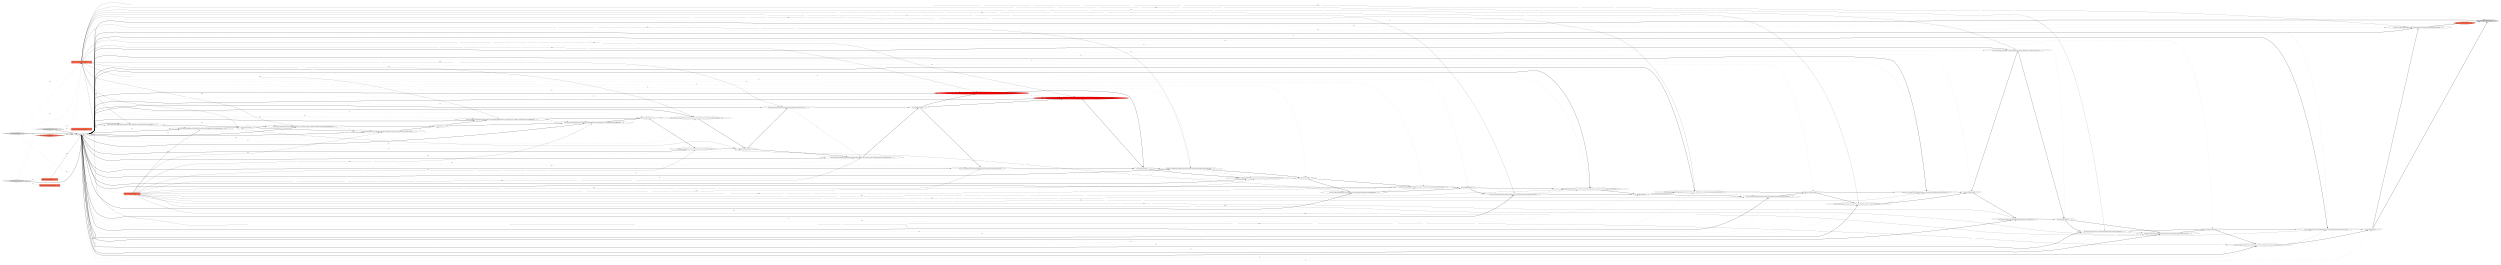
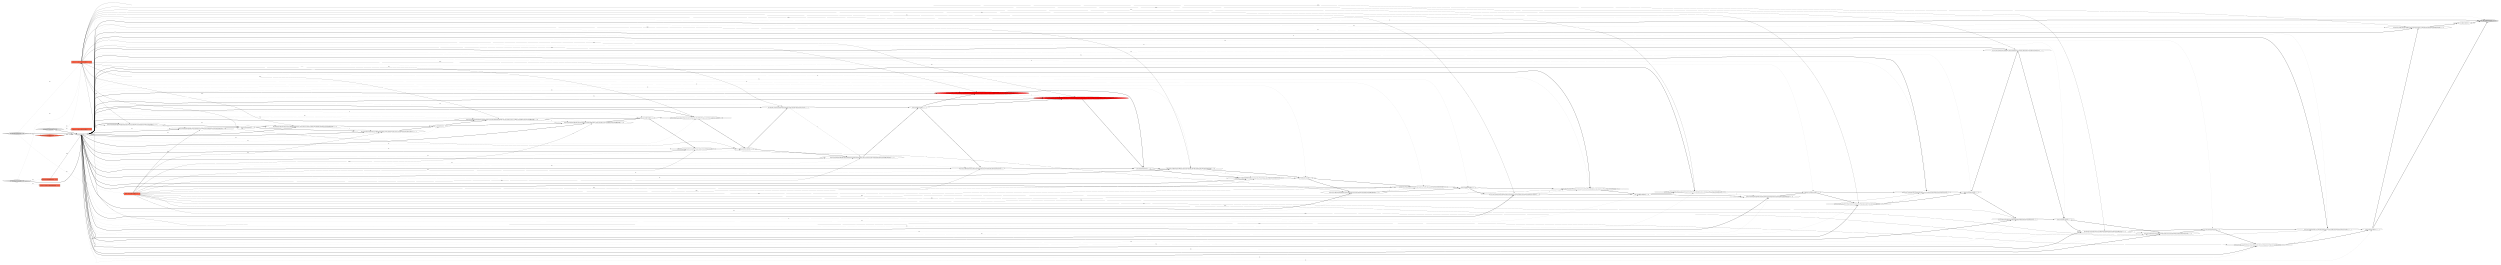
  digraph {
    fontname="Liberation Sans"
    rankdir=LR
    node [fillcolor=white fontname="Liberation Sans" shape=ellipse style=filled]
    edge [fontname="Liberation Sans" style=bold]
    n1 [fillcolor=lightgray label="return false@@@32@@@['1', '1', '1']"]
    n2 [label="getOrCreateConfiguration((EventbridgeComponent)component).setRegion((java.lang.String)value)@@@24@@@['1', '1', '0']"]
    n3 [label="getOrCreateConfiguration((EKS2Component)component).setTrustAllCertificates((boolean)value)@@@24@@@['0', '0', '1']"]
    n4 [label="return true@@@25@@@['1', '1', '1']"]
    n5 [label="((EKS2Component)component).setBasicPropertyBinding((boolean)value)@@@26@@@['0', '0', '1']"]
    n6 [label="getOrCreateConfiguration((EventbridgeComponent)component).setTrustAllCertificates((boolean)value)@@@26@@@['1', '1', '0']"]
    n7 [label="((EKS2Component)component).setConfiguration((org.apache.camel.component.aws2.eks.EKS2Configuration)value)@@@6@@@['0', '0', '1']"]
    n8 [label="return true@@@7@@@['1', '1', '1']"]
    n9 [label="getOrCreateConfiguration((EKS2Component)component).setEksClient((software.amazon.awssdk.services.eks.EksClient)value)@@@8@@@['0', '0', '1']"]
    n10 [label="getOrCreateConfiguration((EventbridgeComponent)component).setEventbridgeClient((software.amazon.awssdk.services.eventbridge.EventBridgeClient)value)@@@8@@@['1', '1', '0']"]
    n11 [label="getOrCreateConfiguration((EKS2Component)component).setProxyHost((java.lang.String)value)@@@16@@@['0', '0', '1']"]
    n12 [label="return true@@@17@@@['1', '1', '1']"]
    n13 [label="getOrCreateConfiguration((EKS2Component)component).setProxyPort((java.lang.Integer)value)@@@18@@@['0', '0', '1']"]
    n14 [label="getOrCreateConfiguration((EventbridgeComponent)component).setProxyHost((java.lang.String)value)@@@18@@@['1', '1', '0']"]
    n15 [label="return true@@@19@@@['1', '1', '1']"]
    n16 [label="return true@@@13@@@['1', '1', '1']"]
    n17 [label="getOrCreateConfiguration((EKS2Component)component).setPojoRequest((boolean)value)@@@14@@@['0', '0', '1']"]
    n18 [fillcolor=red label="getOrCreateConfiguration((EventbridgeComponent)component).setOperation((org.apache.camel.component.aws2.eventbridge.EvenbridgeOperations)value)@@@14@@@['1', '0', '0']"]
    n19 [fillcolor=red label="getOrCreateConfiguration((EventbridgeComponent)component).setOperation((org.apache.camel.component.aws2.eventbridge.EventbridgeOperations)value)@@@14@@@['0', '1', '0']"]
    n20 [label="return true@@@15@@@['1', '1', '1']"]
    n21 [label="getOrCreateConfiguration((EKS2Component)component).setAutoDiscoverClient((boolean)value)@@@4@@@['0', '0', '1']"]
    n22 [label="return true@@@5@@@['1', '1', '1']"]
    n23 [label="((EventbridgeComponent)component).setConfiguration((org.apache.camel.component.aws2.eventbridge.EventbridgeConfiguration)value)@@@6@@@['1', '1', '0']"]
    n24 [label="getOrCreateConfiguration((EventbridgeComponent)component).setSecretKey((java.lang.String)value)@@@32@@@['1', '1', '0']"]
-   n25 [fillcolor=tomato label="return true@@@33@@@['1', '1', '0']"]
+   n25 [label="return true@@@33@@@['1', '1', '0']"]
    n26 [label="getOrCreateConfiguration((EventbridgeComponent)component).setAccessKey((java.lang.String)value)@@@30@@@['1', '1', '0']"]
    n27 [label="getOrCreateConfiguration((EKS2Component)component).setSecretKey((java.lang.String)value)@@@30@@@['0', '0', '1']"]
    n28 [label="return true@@@31@@@['1', '1', '1']"]
    n29 [label="getOrCreateConfiguration((EKS2Component)component).setProxyProtocol((software.amazon.awssdk.core.Protocol)value)@@@20@@@['0', '0', '1']"]
    n30 [label="return true@@@21@@@['1', '1', '1']"]
    n31 [label="getOrCreateConfiguration((EKS2Component)component).setRegion((java.lang.String)value)@@@22@@@['0', '0', '1']"]
    n32 [label="getOrCreateConfiguration((EventbridgeComponent)component).setProxyProtocol((software.amazon.awssdk.core.Protocol)value)@@@22@@@['1', '1', '0']"]
    n33 [label="return true@@@23@@@['1', '1', '1']"]
    n34 [fillcolor=tomato label="Object value@@@2@@@['0', '0', '1']" shape=box]
    n35 [label="((EKS2Component)component).setLazyStartProducer((boolean)value)@@@10@@@['0', '0', '1']"]
    n36 [label="getOrCreateConfiguration((EKS2Component)component).setOperation((org.apache.camel.component.aws2.eks.EKS2Operations)value)@@@12@@@['0', '0', '1']"]
    n37 [label="getOrCreateConfiguration((EKS2Component)component).setAccessKey((java.lang.String)value)@@@28@@@['0', '0', '1']"]
    n38 [label="return true@@@27@@@['1', '1', '1']"]
    n39 [label="return true@@@9@@@['1', '1', '1']"]
    n40 [label="return true@@@11@@@['1', '1', '1']"]
    n41 [label="return true@@@29@@@['1', '1', '1']"]
    n42 [label="getOrCreateConfiguration((EventbridgeComponent)component).setPojoRequest((boolean)value)@@@16@@@['1', '1', '0']"]
    n43 [label="getOrCreateConfiguration((EventbridgeComponent)component).setProxyPort((java.lang.Integer)value)@@@20@@@['1', '1', '0']"]
    n44 [label="name@@@3@@@['1', '1', '1']" shape=diamond]
    n45 [label="((EventbridgeComponent)component).setBasicPropertyBinding((boolean)value)@@@28@@@['1', '1', '0']"]
    n46 [label="getOrCreateConfiguration((EventbridgeComponent)component).setEventPatternFile((java.lang.String)value)@@@10@@@['1', '1', '0']"]
    n47 [label="getOrCreateConfiguration((EventbridgeComponent)component).setAutoDiscoverClient((boolean)value)@@@4@@@['1', '1', '0']"]
    n48 [label="((EventbridgeComponent)component).setLazyStartProducer((boolean)value)@@@12@@@['1', '1', '0']"]
    n49 [fillcolor=tomato label="Component component@@@2@@@['1', '1', '1']" shape=box]
    n50 [fillcolor=lightgray label="setPropertyOnComponent['0', '0', '1']" shape=diamond]
    n51 [fillcolor=tomato label="String name@@@2@@@['0', '0', '1']" shape=diamond]
    n52 [fillcolor=tomato label="Component component@@@2@@@['0', '1', '0']" shape=box]
    n53 [fillcolor=lightgray label="setPropertyOnComponent['0', '1', '0']" shape=diamond]
    n54 [fillcolor=lightgray label="setPropertyOnComponent['1', '0', '0']" shape=diamond]
    n55 [fillcolor=tomato label="String name@@@2@@@['1', '0', '0']" shape=box]
    n56 [fillcolor=tomato label="Component component@@@2@@@['1', '0', '0']" shape=box]
    n2 -> n3 [label=0 style=dashed]
    n2 -> n4
    n3 -> n4
    n4 -> n5
    n4 -> n6
    n5 -> n38
    n6 -> n38
    n7 -> n8
    n8 -> n9
    n8 -> n10
    n9 -> n39
    n10 -> n9 [label=0 style=dashed]
    n10 -> n39
    n11 -> n12
    n12 -> n13
    n12 -> n14
    n13 -> n15
    n14 -> n13 [label=0 style=dashed]
    n14 -> n15
    n15 -> n29
    n15 -> n43
    n16 -> n17
    n16 -> n18
    n16 -> n19
    n17 -> n20
    n18 -> n19 [label=0 style=dashed]
    n18 -> n20
    n19 -> n20
    n20 -> n11
    n20 -> n42
    n21 -> n22
    n22 -> n7
    n22 -> n23
    n23 -> n7 [label=0 style=dashed]
    n23 -> n8
    n24 -> n25
    n25 -> n1
    n26 -> n27 [label=0 style=dashed]
    n26 -> n28
    n27 -> n28
    n28 -> n1
    n28 -> n24
    n29 -> n30
    n30 -> n31
    n30 -> n32
    n31 -> n33
    n32 -> n31 [label=0 style=dashed]
    n32 -> n33
    n33 -> n2
    n33 -> n3
    n34 -> n3 [label=value style=solid]
    n34 -> n5 [label=value style=solid]
    n34 -> n7 [label=value style=solid]
    n34 -> n9 [label=value style=solid]
    n34 -> n11 [label=value style=solid]
    n34 -> n13 [label=value style=solid]
    n34 -> n17 [label=value style=solid]
    n34 -> n21 [label=value style=solid]
    n34 -> n27 [label=value style=solid]
    n34 -> n29 [label=value style=solid]
    n34 -> n31 [label=value style=solid]
    n34 -> n35 [label=value style=solid]
    n34 -> n36 [label=value style=solid]
    n34 -> n37 [label=value style=solid]
    n35 -> n40
    n36 -> n16
    n37 -> n41
    n38 -> n37
    n38 -> n45
    n39 -> n35
    n39 -> n46
    n40 -> n36
    n40 -> n48
    n41 -> n26
    n41 -> n27
    n42 -> n11 [label=0 style=dashed]
    n42 -> n12
    n43 -> n29 [label=0 style=dashed]
    n43 -> n30
    n44 -> n1 [label=true style=dotted]
    n44 -> n1
    n44 -> n2 [label=true style=dotted]
    n44 -> n2
    n44 -> n3
    n44 -> n3 [label=true style=dotted]
    n44 -> n4 [label=true style=dotted]
    n44 -> n5
    n44 -> n5 [label=true style=dotted]
    n44 -> n6
    n44 -> n6 [label=true style=dotted]
    n44 -> n7
    n44 -> n7 [label=true style=dotted]
    n44 -> n8 [label=true style=dotted]
    n44 -> n9 [label=true style=dotted]
    n44 -> n9
    n44 -> n10 [label=true style=dotted]
    n44 -> n10
    n44 -> n11 [label=true style=dotted]
    n44 -> n11
    n44 -> n12 [label=true style=dotted]
    n44 -> n13 [label=true style=dotted]
    n44 -> n13
    n44 -> n14
    n44 -> n14 [label=true style=dotted]
    n44 -> n15 [label=true style=dotted]
    n44 -> n17
    n44 -> n17 [label=true style=dotted]
    n44 -> n18
    n44 -> n18 [label=true style=dotted]
    n44 -> n19
    n44 -> n19 [label=true style=dotted]
    n44 -> n20 [label=true style=dotted]
    n44 -> n21 [label=true style=dotted]
    n44 -> n21
    n44 -> n22 [label=true style=dotted]
    n44 -> n23 [label=true style=dotted]
    n44 -> n23
    n44 -> n24
    n44 -> n24 [label=true style=dotted]
    n44 -> n25 [label=true style=dotted]
    n44 -> n26 [label=true style=dotted]
    n44 -> n26
    n44 -> n27
    n44 -> n27 [label=true style=dotted]
    n44 -> n28 [label=true style=dotted]
    n44 -> n29 [label=true style=dotted]
    n44 -> n29
    n44 -> n30 [label=true style=dotted]
    n44 -> n31 [label=true style=dotted]
    n44 -> n31
    n44 -> n32
    n44 -> n32 [label=true style=dotted]
    n44 -> n33 [label=true style=dotted]
    n44 -> n35 [label=true style=dotted]
    n44 -> n35
    n44 -> n36 [label=true style=dotted]
    n44 -> n36
    n44 -> n37
    n44 -> n37 [label=true style=dotted]
    n44 -> n38 [label=true style=dotted]
    n44 -> n39 [label=true style=dotted]
    n44 -> n40 [label=true style=dotted]
    n44 -> n41 [label=true style=dotted]
    n44 -> n42
    n44 -> n42 [label=true style=dotted]
    n44 -> n43 [label=true style=dotted]
    n44 -> n43
    n44 -> n45 [label=true style=dotted]
    n44 -> n45
    n44 -> n46
    n44 -> n46 [label=true style=dotted]
    n44 -> n47
    n44 -> n47 [label=true style=dotted]
    n44 -> n48
    n44 -> n48 [label=true style=dotted]
    n45 -> n37 [label=0 style=dashed]
    n45 -> n41
    n46 -> n40
    n47 -> n21 [label=0 style=dashed]
    n47 -> n22
    n48 -> n16
    n48 -> n36 [label=0 style=dashed]
    n49 -> n2 [label=value style=solid]
    n49 -> n6 [label=value style=solid]
    n49 -> n10 [label=value style=solid]
    n49 -> n14 [label=value style=solid]
    n49 -> n18 [label=value style=solid]
    n49 -> n19 [label=value style=solid]
    n49 -> n23 [label=value style=solid]
    n49 -> n24 [label=value style=solid]
    n49 -> n26 [label=value style=solid]
    n49 -> n32 [label=value style=solid]
    n49 -> n42 [label=value style=solid]
    n49 -> n43 [label=value style=solid]
    n49 -> n45 [label=value style=solid]
    n49 -> n46 [label=value style=solid]
    n49 -> n47 [label=value style=solid]
    n49 -> n48 [label=value style=solid]
    n50 -> n34 [label=true style=dotted]
    n50 -> n44
    n50 -> n49 [label=true style=dotted]
    n50 -> n51 [label=true style=dotted]
    n51 -> n44 [label=name style=solid]
    n53 -> n44
    n53 -> n49 [label=true style=dotted]
    n53 -> n52 [label=true style=dotted]
    n54 -> n44
    n54 -> n49 [label=true style=dotted]
    n54 -> n55 [label=true style=dotted]
    n54 -> n56 [label=true style=dotted]
    n55 -> n44 [label=name style=solid]
  }
